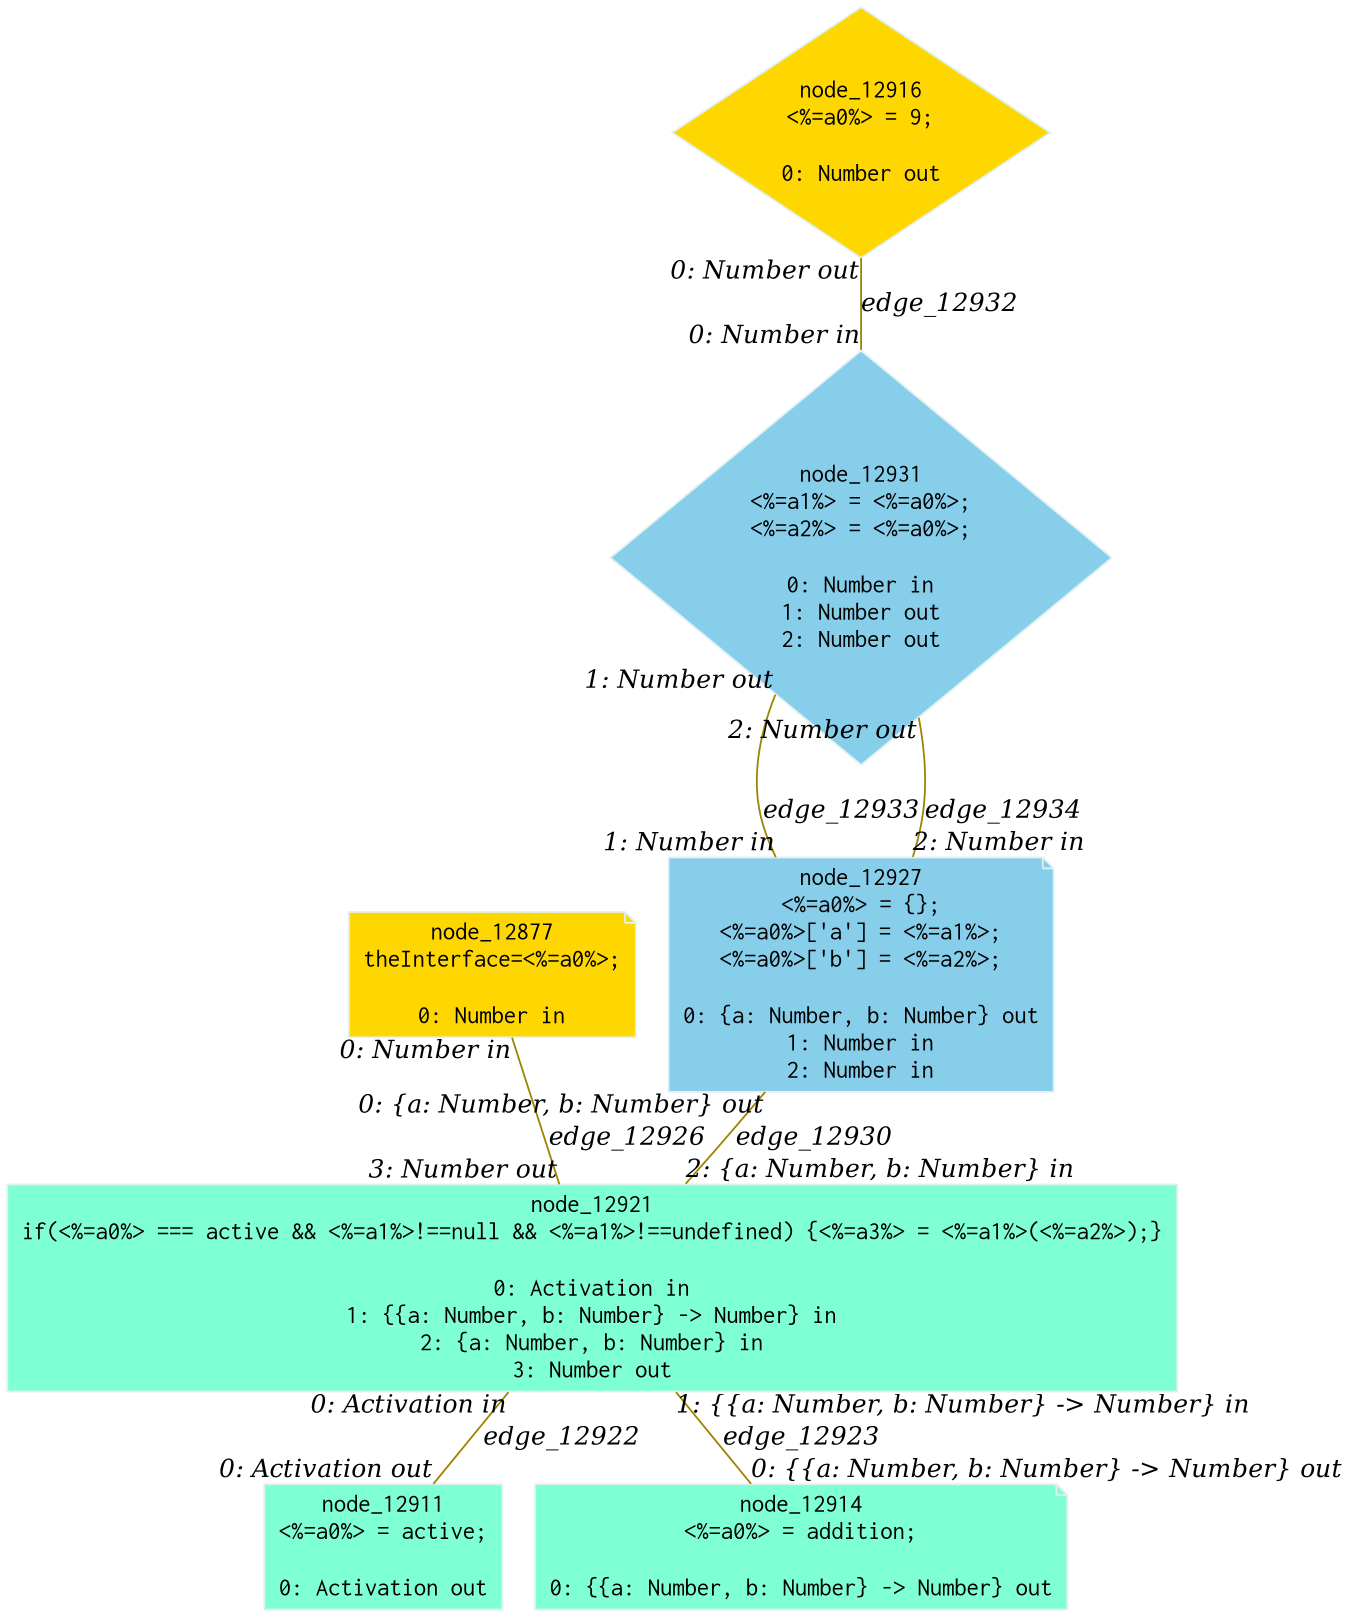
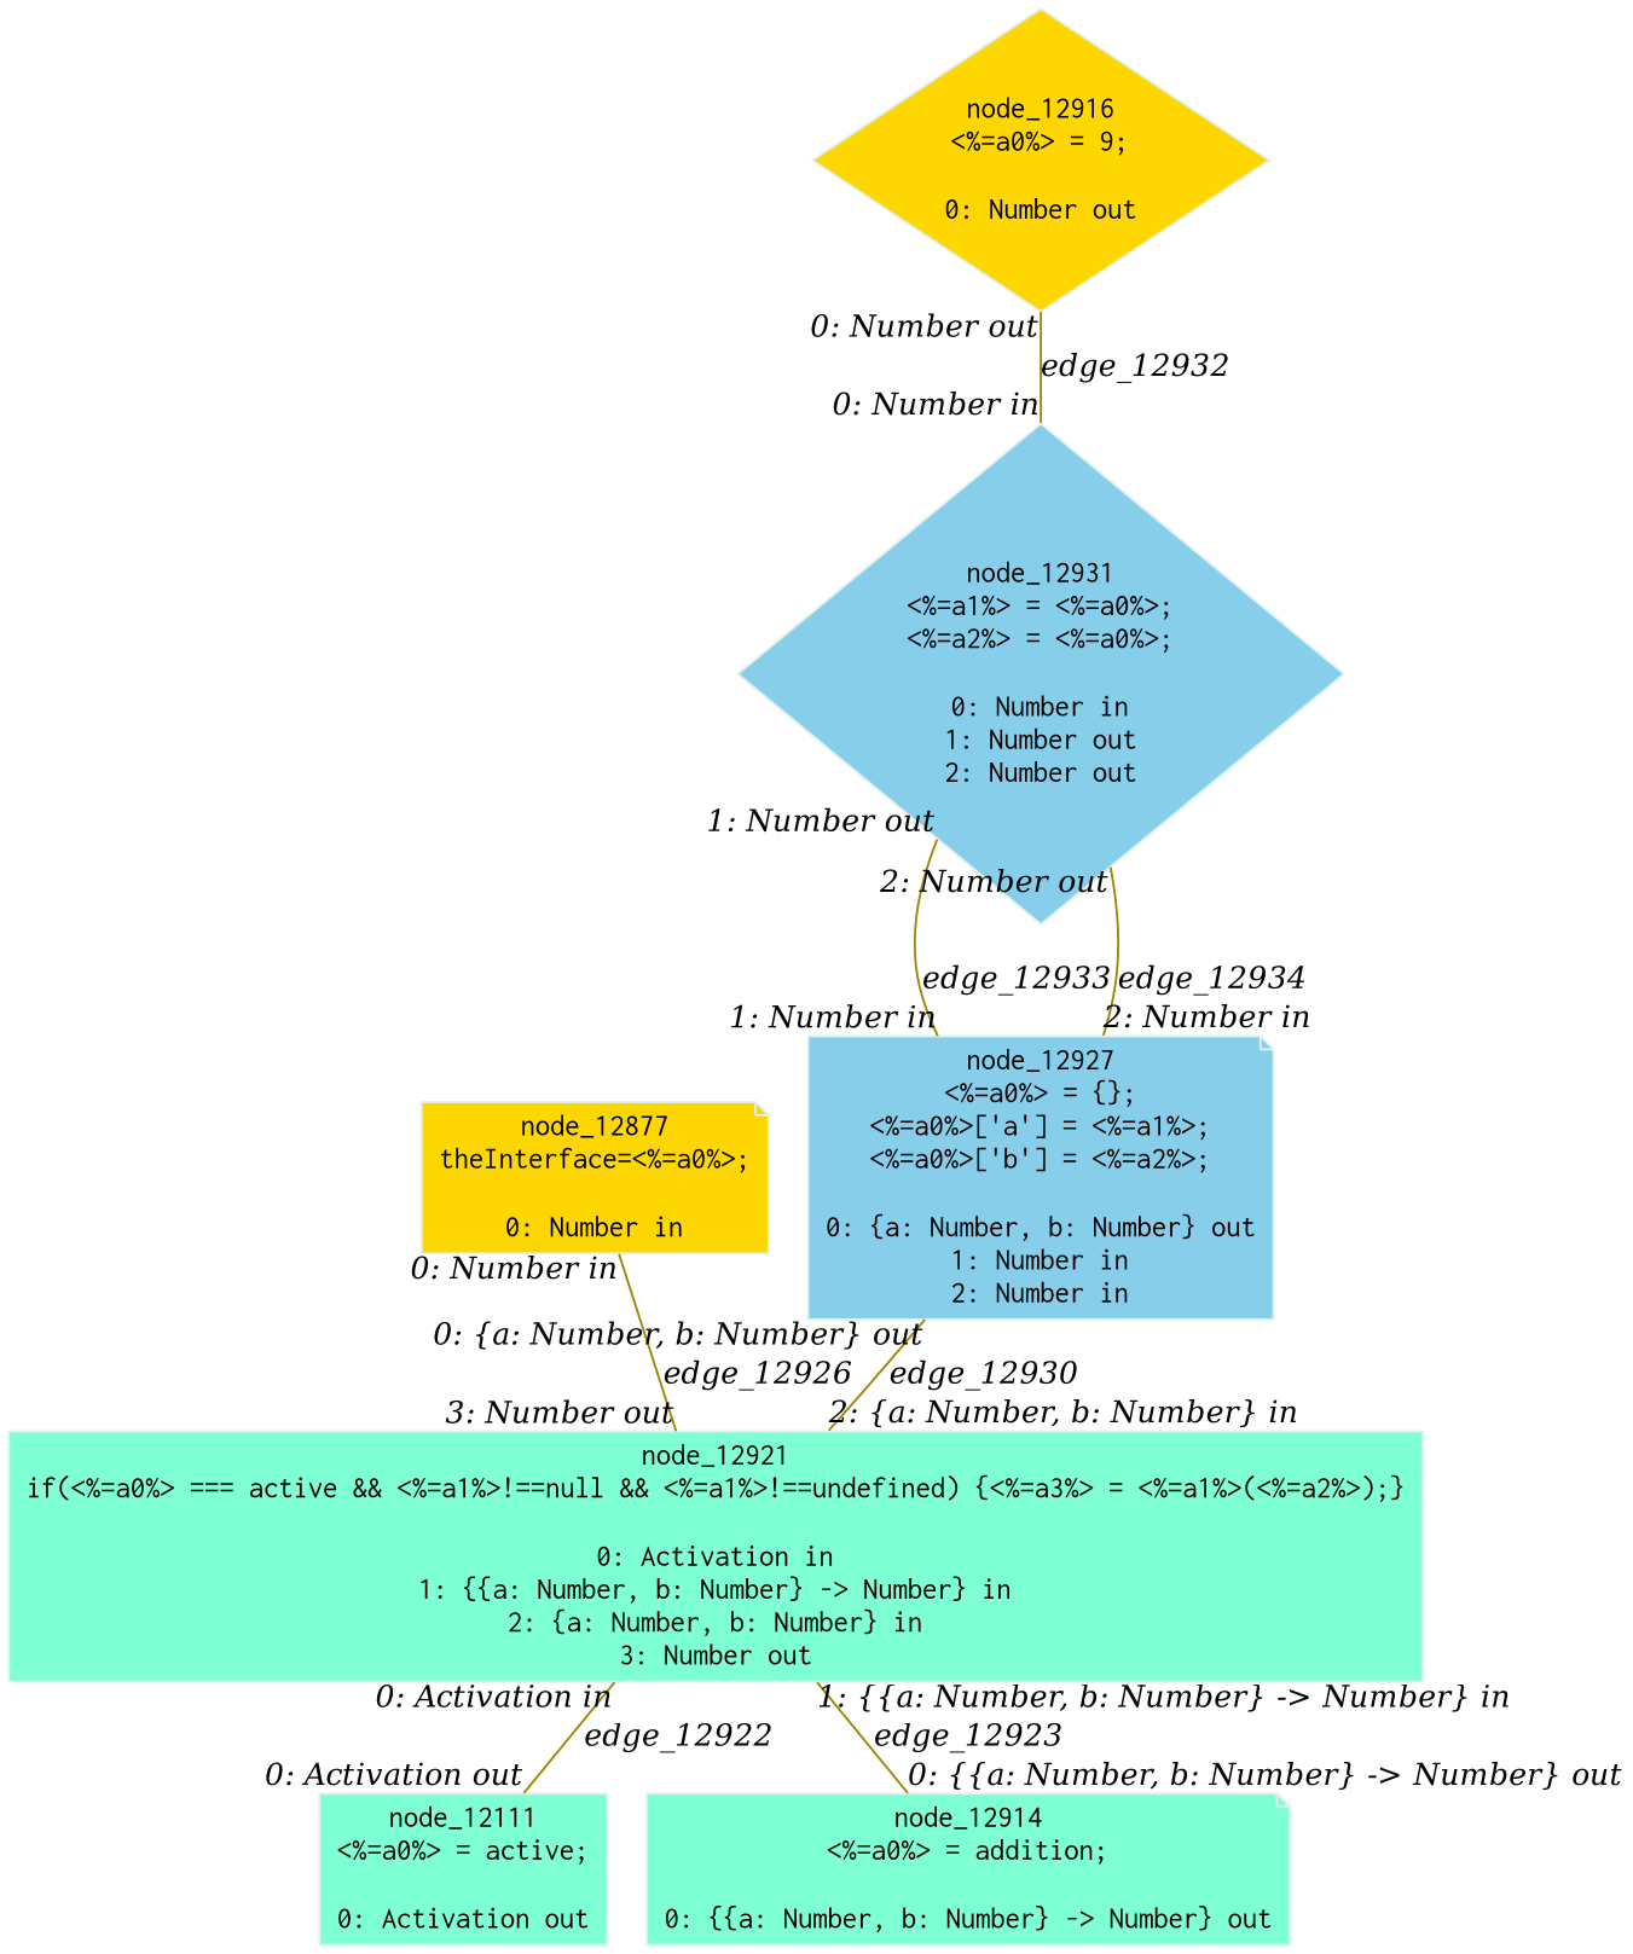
  digraph {
    node [color="#dff1f2" fontname=Courier shape=note style=filled fillcolor=aquamarine]
    edge [arrowHead=none arrowsize=1 color="#9d8400" dir=none fontname="Times-Italic"]
    n1 [label="node_12877\ntheInterface=<%=a0%>;\n\n0: Number in" fillcolor=gold]
    n2 [label="node_12921\nif(<%=a0%> === active && <%=a1%>!==null && <%=a1%>!==undefined) {<%=a3%> = <%=a1%>(<%=a2%>);}\n\n0: Activation in\n1: {{a: Number, b: Number} -> Number} in\n2: {a: Number, b: Number} in\n3: Number out" shape=box]
-   n3 [label="node_12911\n<%=a0%> = active;\n\n0: Activation out" shape=box]
+   n3 [label="node_12111\n<%=a0%> = active;\n\n0: Activation out" shape=box]
    n4 [label="node_12914\n<%=a0%> = addition;\n\n0: {{a: Number, b: Number} -> Number} out"]
    n5 [label="node_12916\n<%=a0%> = 9;\n\n0: Number out" shape=diamond fillcolor=gold]
    n6 [label="node_12931\n<%=a1%> = <%=a0%>;\n<%=a2%> = <%=a0%>;\n\n0: Number in\n1: Number out\n2: Number out" shape=diamond fillcolor=skyblue]
    n7 [label="node_12927\n<%=a0%> = {};\n<%=a0%>['a'] = <%=a1%>;\n<%=a0%>['b'] = <%=a2%>;\n\n0: {a: Number, b: Number} out\n1: Number in\n2: Number in" fillcolor=skyblue]
    n1 -> n2 [headlabel="3: Number out" label=edge_12926 taillabel="0: Number in"]
    n2 -> n3 [headlabel="0: Activation out" label=edge_12922 taillabel="0: Activation in"]
    n2 -> n4 [headlabel="0: {{a: Number, b: Number} -> Number} out" label=edge_12923 taillabel="1: {{a: Number, b: Number} -> Number} in"]
    n5 -> n6 [headlabel="0: Number in" label=edge_12932 taillabel="0: Number out"]
    n6 -> n7 [headlabel="1: Number in" label=edge_12933 taillabel="1: Number out"]
    n6 -> n7 [headlabel="2: Number in" label=edge_12934 taillabel="2: Number out"]
    n7 -> n2 [headlabel="2: {a: Number, b: Number} in" label=edge_12930 taillabel="0: {a: Number, b: Number} out"]
  }
